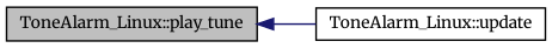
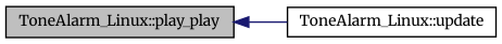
  digraph {
    rankdir=LR
    fontname=Merriweather
    node [color=black fontname=Merriweather fontsize=10 shape=record style=filled]
-   n1 [fillcolor=grey75 fontcolor=black height=0.2 label="ToneAlarm_Linux::play_tune" width=0.4]
+   n1 [fillcolor=grey75 fontcolor=black height=0.2 label="ToneAlarm_Linux::play_play" width=0.4]
    n2 [fillcolor=white height=0.2 label="ToneAlarm_Linux::update" width=0.4]
    n1 -> n2 [color=midnightblue dir=back fontname=Merriweather fontsize=10 labelfontname=Helvetica labelfontsize=10 style=solid]
  }
